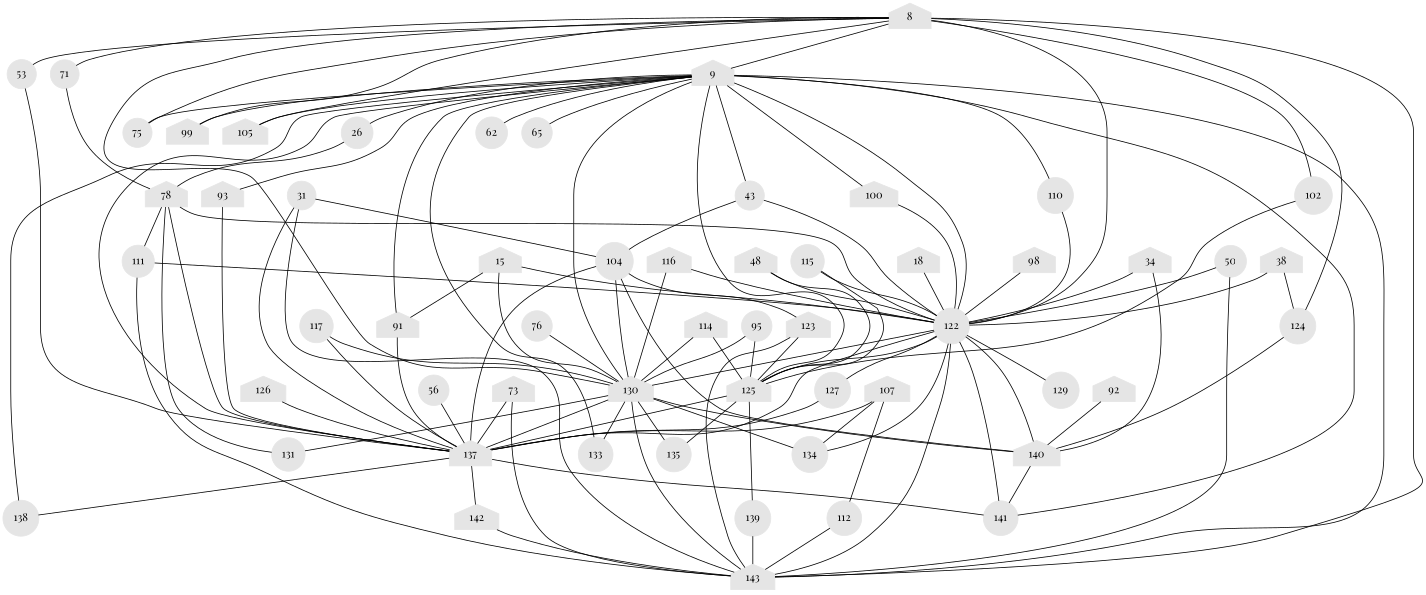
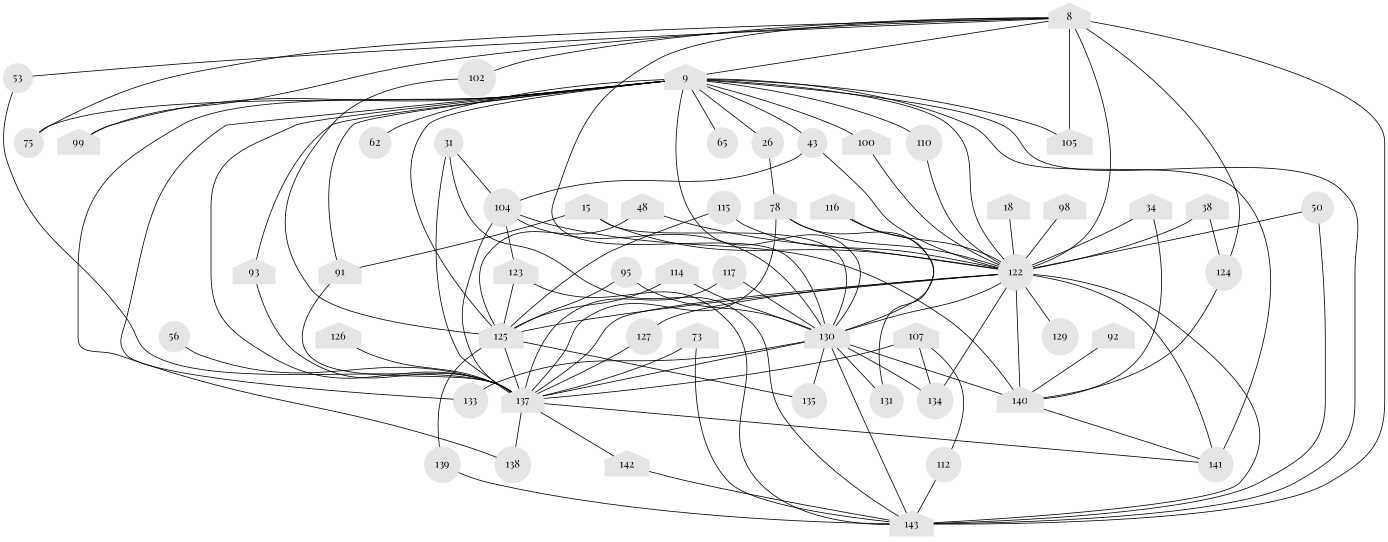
  graph {
    fontname="Playfair Display"
    node [color=gray90 fontname="Playfair Display" shape=circle style=filled]
    edge [fontname="Playfair Display"]
    8 [shape=house super="+6"]
    9 [shape=house super="+7"]
    n3 [label=53 super="+39"]
-   71
    75
    99 [shape=house]
    102
    105 [shape=house]
    122 [super="+113+14"]
    124 [super="+106+119"]
    130 [shape=house super="+64+10+72"]
    143 [shape=house super="+120+97"]
    137 [shape=house super="+60+83+5"]
    26
    43 [super="+36"]
    62
    65
    91 [shape=house super="+89"]
    93 [shape=house]
    100 [shape=house super="+30+67"]
    110
    125 [shape=house super="+74+103+109+101"]
    133
    138 [super="+132"]
    141 [super="+11+87+136"]
    78 [shape=house super="+20+66+63"]
    140 [shape=house super="+33+37+53+70+94+128"]
    134 [super="+69"]
    127
    129 [super="+41"]
    131
    135
    142 [shape=house super="+45+108"]
    104 [super="+40"]
    139
    15 [shape=house]
    18 [shape=house]
-   111 [super="+82"]
    123 [shape=house super="+121"]
    31
    34 [shape=house]
    38 [shape=house]
    48 [shape=house]
    50
    56
    73 [shape=house]
-   76
    92 [shape=house]
    95
    98 [shape=house super="+19"]
    107 [shape=house super="+85"]
    112
    114 [shape=house]
    115 [super="+51"]
    116 [shape=house]
    117 [super="+61"]
    126 [shape=house]
    8 -- 9 [weight=4]
    8 -- n3
-   8 -- 71
    8 -- 75
    8 -- 99
    8 -- 102
    8 -- 105
    8 -- 122 [weight=5]
    8 -- 124 [weight=2]
    8 -- 130 [weight=4]
    8 -- 143 [weight=5]
    9 -- 75
    9 -- 99
    9 -- 105
    9 -- 122 [weight=5]
    9 -- 130 [weight=5]
    9 -- 143 [weight=2]
    9 -- 137 [weight=6]
    9 -- 26
    9 -- 43
    9 -- 62 [weight=2]
    9 -- 65 [weight=2]
    9 -- 91 [weight=2]
    9 -- 93
    9 -- 100 [weight=2]
    9 -- 110
    9 -- 125 [weight=9]
    9 -- 133
    9 -- 138
    9 -- 141 [weight=3]
    n3 -- 137
-   71 -- 78
    102 -- 125
    122 -- 130 [weight=6]
    122 -- 143
    122 -- 137 [weight=7]
    122 -- 125 [weight=5]
    122 -- 141 [weight=3]
    122 -- 140 [weight=2]
    122 -- 134
    122 -- 127
    122 -- 129 [weight=3]
    124 -- 140
    130 -- 143 [weight=4]
    130 -- 137 [weight=5]
    130 -- 133
    130 -- 140 [weight=4]
    130 -- 134 [weight=2]
    130 -- 131
    130 -- 135
    137 -- 138
    137 -- 141 [weight=2]
    137 -- 142 [weight=2]
    26 -- 78
    43 -- 122
    43 -- 104
    91 -- 137 [weight=3]
    93 -- 137
    100 -- 122 [weight=2]
    110 -- 122
    125 -- 137 [weight=3]
    125 -- 135
    125 -- 139
    78 -- 122 [weight=2]
    78 -- 137 [weight=3]
    78 -- 131
-   78 -- 111
    140 -- 141
    127 -- 137
    142 -- 143 [weight=2]
    104 -- 130 [weight=2]
    104 -- 137 [weight=3]
    104 -- 140 [weight=2]
    104 -- 123
    139 -- 143
    15 -- 122
    15 -- 130
    15 -- 91
    18 -- 122 [weight=2]
-   111 -- 122 [weight=2]
-   111 -- 143
    123 -- 143
    123 -- 125 [weight=2]
    31 -- 143
    31 -- 137 [weight=4]
    31 -- 104
    34 -- 122 [weight=2]
    34 -- 140
    38 -- 122 [weight=2]
    38 -- 124
    48 -- 122
    48 -- 125
    50 -- 122
    50 -- 143
    56 -- 137 [weight=2]
    73 -- 143
    73 -- 137
-   76 -- 130 [weight=2]
    92 -- 140
    95 -- 130
    95 -- 125
    98 -- 122 [weight=2]
    107 -- 137 [weight=2]
    107 -- 134
    107 -- 112
    112 -- 143
    114 -- 130
    114 -- 125
    115 -- 122
    115 -- 125 [weight=2]
    116 -- 122
    116 -- 130
    117 -- 130 [weight=2]
    117 -- 137
    126 -- 137 [weight=2]
  }
